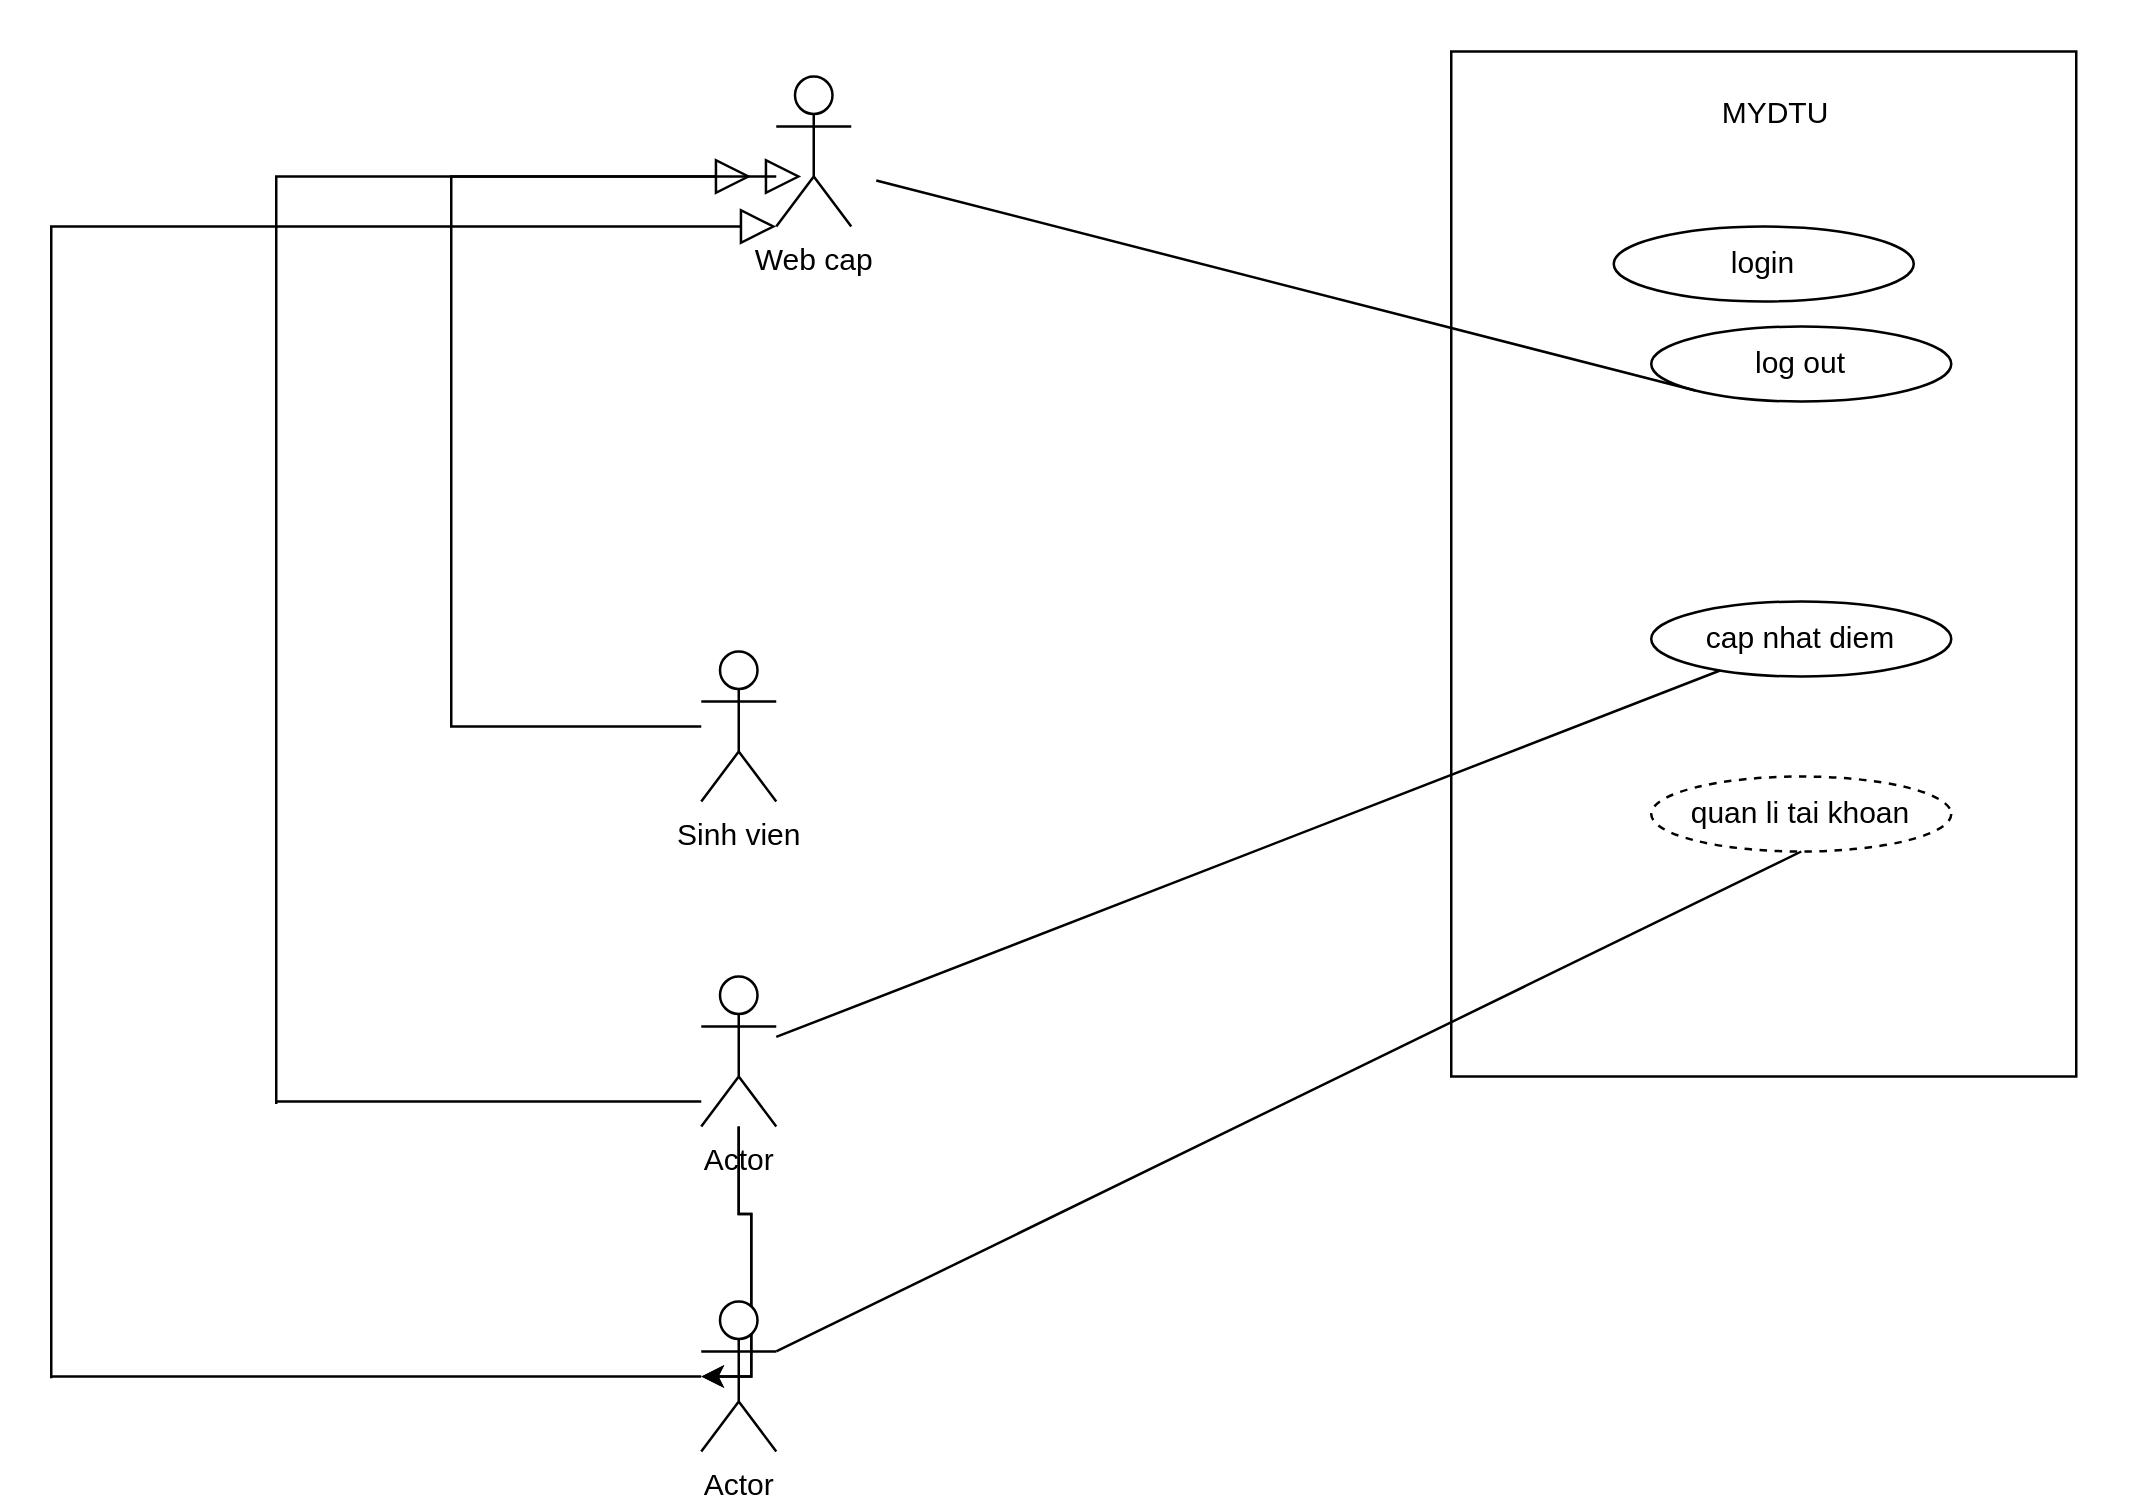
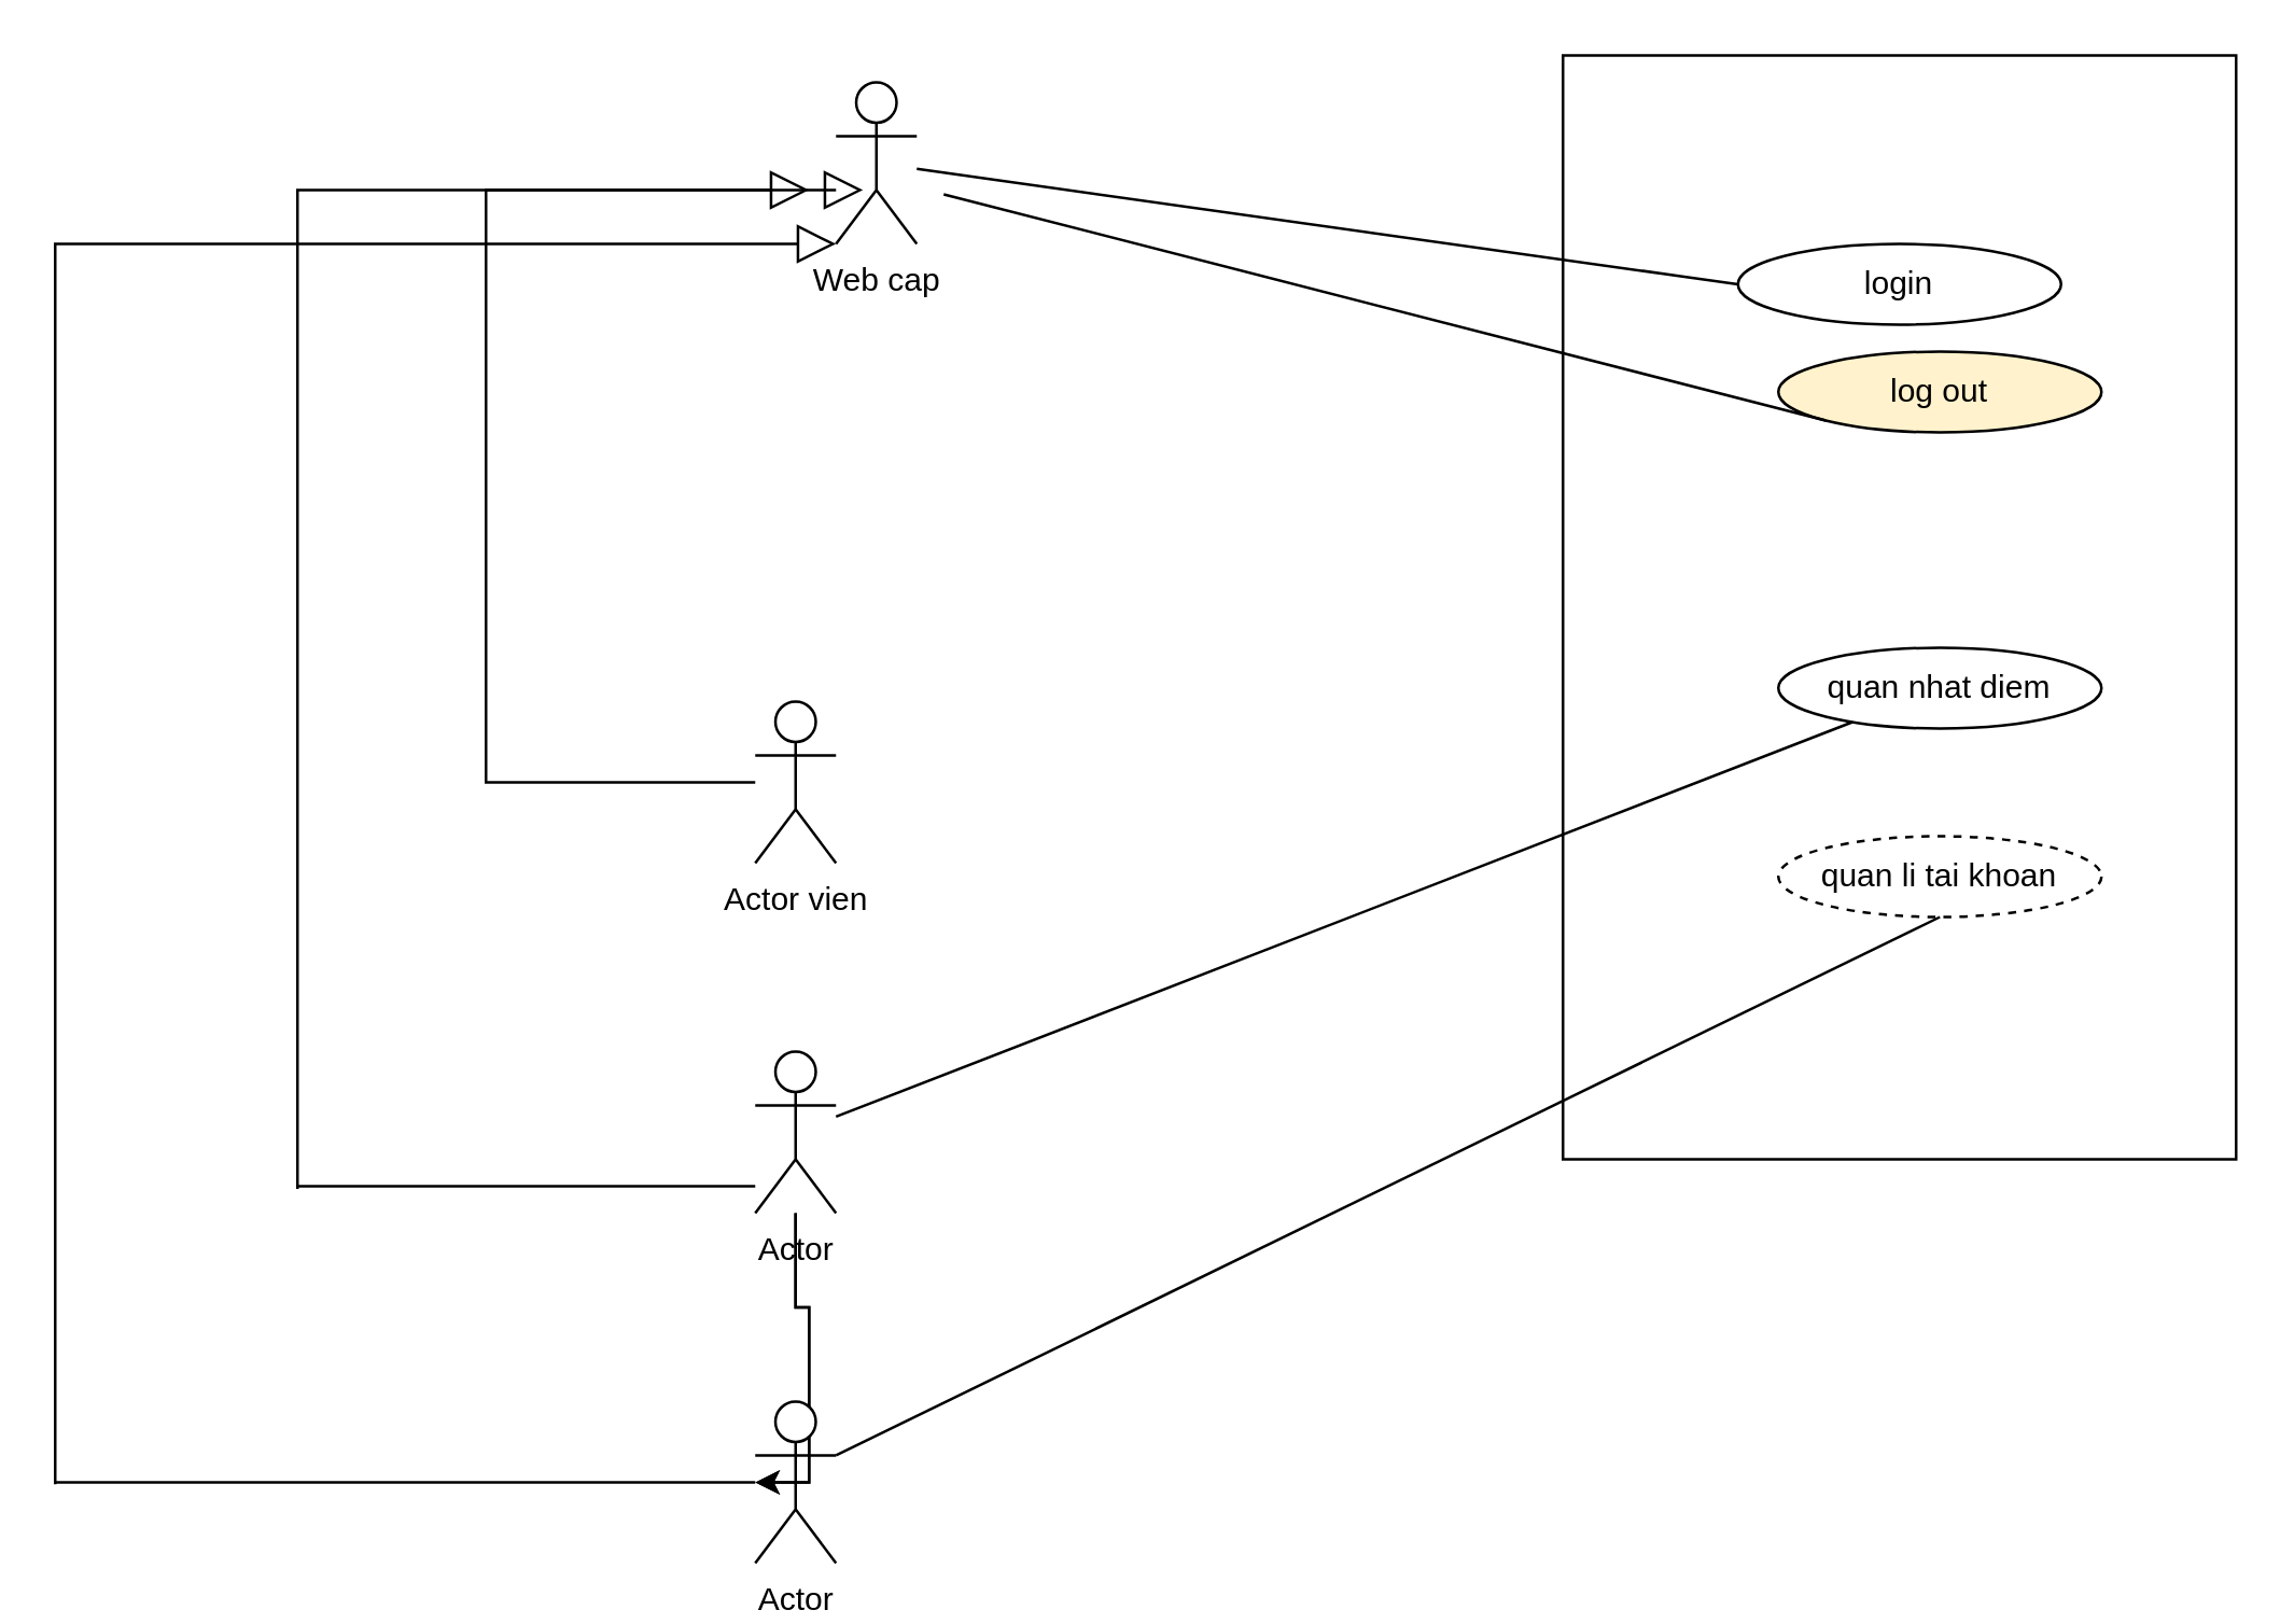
  <mxCell id="0" />
  <mxCell id="1" parent="0" />
- <mxCell id="2" value="Sinh vien" style="shape=umlActor;verticalLabelPosition=bottom;verticalAlign=top;html=1;" vertex="1" parent="1"><mxGeometry x="280" y="260" width="30" height="60" as="geometry" /></mxCell>
+ <mxCell id="2" value="Actor vien" style="shape=umlActor;verticalLabelPosition=bottom;verticalAlign=top;html=1;" vertex="1" parent="1"><mxGeometry x="280" y="260" width="30" height="60" as="geometry" /></mxCell>
  <mxCell id="3" value="" style="edgeStyle=orthogonalEdgeStyle;rounded=0;orthogonalLoop=1;jettySize=auto;html=1;" edge="1" parent="1" source="5" target="12"><mxGeometry relative="1" as="geometry" /></mxCell>
  <mxCell id="4" value="" style="edgeStyle=orthogonalEdgeStyle;rounded=0;orthogonalLoop=1;jettySize=auto;html=1;" edge="1" parent="1" source="5" target="12"><mxGeometry relative="1" as="geometry" /></mxCell>
  <mxCell id="5" value="Actor" style="shape=umlActor;verticalLabelPosition=bottom;verticalAlign=top;html=1;" vertex="1" parent="1"><mxGeometry x="280" y="390" width="30" height="60" as="geometry" /></mxCell>
  <mxCell id="6" value="Actor" style="shape=umlActor;verticalLabelPosition=bottom;verticalAlign=top;html=1;" vertex="1" parent="1"><mxGeometry x="280" y="520" width="30" height="60" as="geometry" /></mxCell>
  <mxCell id="7" value="Web cap" style="shape=umlActor;verticalLabelPosition=bottom;verticalAlign=top;html=1;" vertex="1" parent="1"><mxGeometry x="310" y="30" width="30" height="60" as="geometry" /></mxCell>
  <mxCell id="8" value="" style="endArrow=block;endFill=0;endSize=12;html=1;rounded=0;" edge="1" parent="1" source="2"><mxGeometry width="160" relative="1" as="geometry"><mxPoint x="190" y="60" as="sourcePoint" /><mxPoint x="320" y="70" as="targetPoint" /><Array as="points"><mxPoint y="290" x="180" /><mxPoint y="70" x="180" /><mxPoint x="310" y="70" /></Array></mxGeometry></mxCell>
  <mxCell id="9" value="" style="endArrow=block;endFill=0;endSize=12;html=1;rounded=0;" edge="1" parent="1"><mxGeometry width="160" relative="1" as="geometry"><mxPoint x="110" y="441" as="sourcePoint" /><mxPoint x="300" y="70" as="targetPoint" /><Array as="points"><mxPoint x="110" y="70" /></Array></mxGeometry></mxCell>
  <mxCell id="10" value="" style="endArrow=block;endFill=0;endSize=12;html=1;rounded=0;entryX=0;entryY=1;entryDx=0;entryDy=0;entryPerimeter=0;" edge="1" parent="1" target="7"><mxGeometry width="160" relative="1" as="geometry"><mxPoint x="20" y="550.667" as="sourcePoint" /><mxPoint x="80" y="1" as="targetPoint" /><Array as="points"><mxPoint x="20" y="90" /></Array></mxGeometry></mxCell>
  <mxCell id="11" value="" style="line;strokeWidth=1;fillColor=none;align=left;verticalAlign=middle;spacingTop=-1;spacingLeft=3;spacingRight=3;rotatable=0;labelPosition=right;points=[];portConstraint=eastwest;strokeColor=inherit;" vertex="1" parent="1"><mxGeometry x="110" y="410" width="170" height="60" as="geometry" /></mxCell>
  <mxCell id="12" value="" style="line;strokeWidth=1;fillColor=none;align=left;verticalAlign=middle;spacingTop=-1;spacingLeft=3;spacingRight=3;rotatable=0;labelPosition=right;points=[];portConstraint=eastwest;strokeColor=inherit;" vertex="1" parent="1"><mxGeometry x="20" y="520" width="260" height="60" as="geometry" /></mxCell>
  <mxCell id="13" value="" style="rounded=0;whiteSpace=wrap;html=1;" vertex="1" parent="1"><mxGeometry x="580" y="20" width="250" height="410" as="geometry" /></mxCell>
- <mxCell id="14" value="MYDTU" style="text;html=1;strokeColor=none;fillColor=none;align=center;verticalAlign=middle;whiteSpace=wrap;rounded=0;" vertex="1" parent="1"><mxGeometry x="680" y="30" width="60" height="30" as="geometry" /></mxCell>
  <mxCell id="15" value="login" style="ellipse;whiteSpace=wrap;html=1;" vertex="1" parent="1"><mxGeometry x="645" y="90" width="120" height="30" as="geometry" /></mxCell>
- <mxCell id="16" value="log out" style="ellipse;whiteSpace=wrap;html=1;" vertex="1" parent="1"><mxGeometry x="660" y="130" width="120" height="30" as="geometry" /></mxCell>
- <mxCell id="17" value="cap nhat diem" style="ellipse;whiteSpace=wrap;html=1;" vertex="1" parent="1"><mxGeometry x="660" y="240" width="120" height="30" as="geometry" /></mxCell>
+ <mxCell id="16" value="log out" style="ellipse;whiteSpace=wrap;html=1;fillColor=#fff2cc;" vertex="1" parent="1"><mxGeometry x="660" y="130" width="120" height="30" as="geometry" /></mxCell>
+ <mxCell id="17" value="quan nhat diem" style="ellipse;whiteSpace=wrap;html=1;" vertex="1" parent="1"><mxGeometry x="660" y="240" width="120" height="30" as="geometry" /></mxCell>
  <mxCell id="18" value="quan li tai khoan" style="ellipse;whiteSpace=wrap;html=1;dashed=1;" vertex="1" parent="1"><mxGeometry x="660" y="310" width="120" height="30" as="geometry" /></mxCell>
+ <mxCell id="19" value="" style="endArrow=none;html=1;rounded=0;entryX=0;entryY=0.5;entryDx=0;entryDy=0;" edge="1" parent="1" source="7" target="15"><mxGeometry width="50" height="50" relative="1" as="geometry"><mxPoint x="420" y="100" as="sourcePoint" /><mxPoint x="470" y="50" as="targetPoint" /></mxGeometry></mxCell>
  <mxCell id="20" value="" style="endArrow=none;html=1;rounded=0;entryX=0;entryY=1;entryDx=0;entryDy=0;" edge="1" parent="1" target="16"><mxGeometry width="50" height="50" relative="1" as="geometry"><mxPoint x="350" y="71.567" as="sourcePoint" /><mxPoint x="670" y="105" as="targetPoint" /></mxGeometry></mxCell>
  <mxCell id="21" value="" style="endArrow=none;html=1;rounded=0;" edge="1" parent="1" source="5" target="17"><mxGeometry width="50" height="50" relative="1" as="geometry"><mxPoint x="370" y="91.567" as="sourcePoint" /><mxPoint x="690" y="125" as="targetPoint" /></mxGeometry></mxCell>
  <mxCell id="22" value="" style="endArrow=none;html=1;rounded=0;entryX=0.5;entryY=1;entryDx=0;entryDy=0;exitX=1;exitY=0.333;exitDx=0;exitDy=0;exitPerimeter=0;" edge="1" parent="1" source="6" target="18"><mxGeometry width="50" height="50" relative="1" as="geometry"><mxPoint x="380" y="101.567" as="sourcePoint" /><mxPoint x="700" y="135" as="targetPoint" /></mxGeometry></mxCell>
